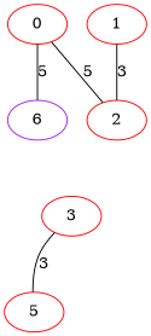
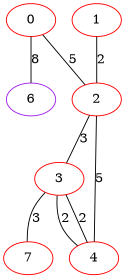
  graph {
    node [color=red weight=1]
    0
    2
    6 [color=purple weight=4]
    1
    3
-   5
+   4
+   5 [label=7]
    0 -- 2 [label=5]
-   0 -- 6 [label=5]
-   1 -- 2 [label=3]
+   0 -- 6 [label=8]
+   2 -- 3 [label=3]
+   2 -- 4 [label=5]
+   1 -- 2 [label=2]
+   3 -- 4 [label=2]
+   3 -- 4 [label=2]
    3 -- 5 [label=3]
  }
